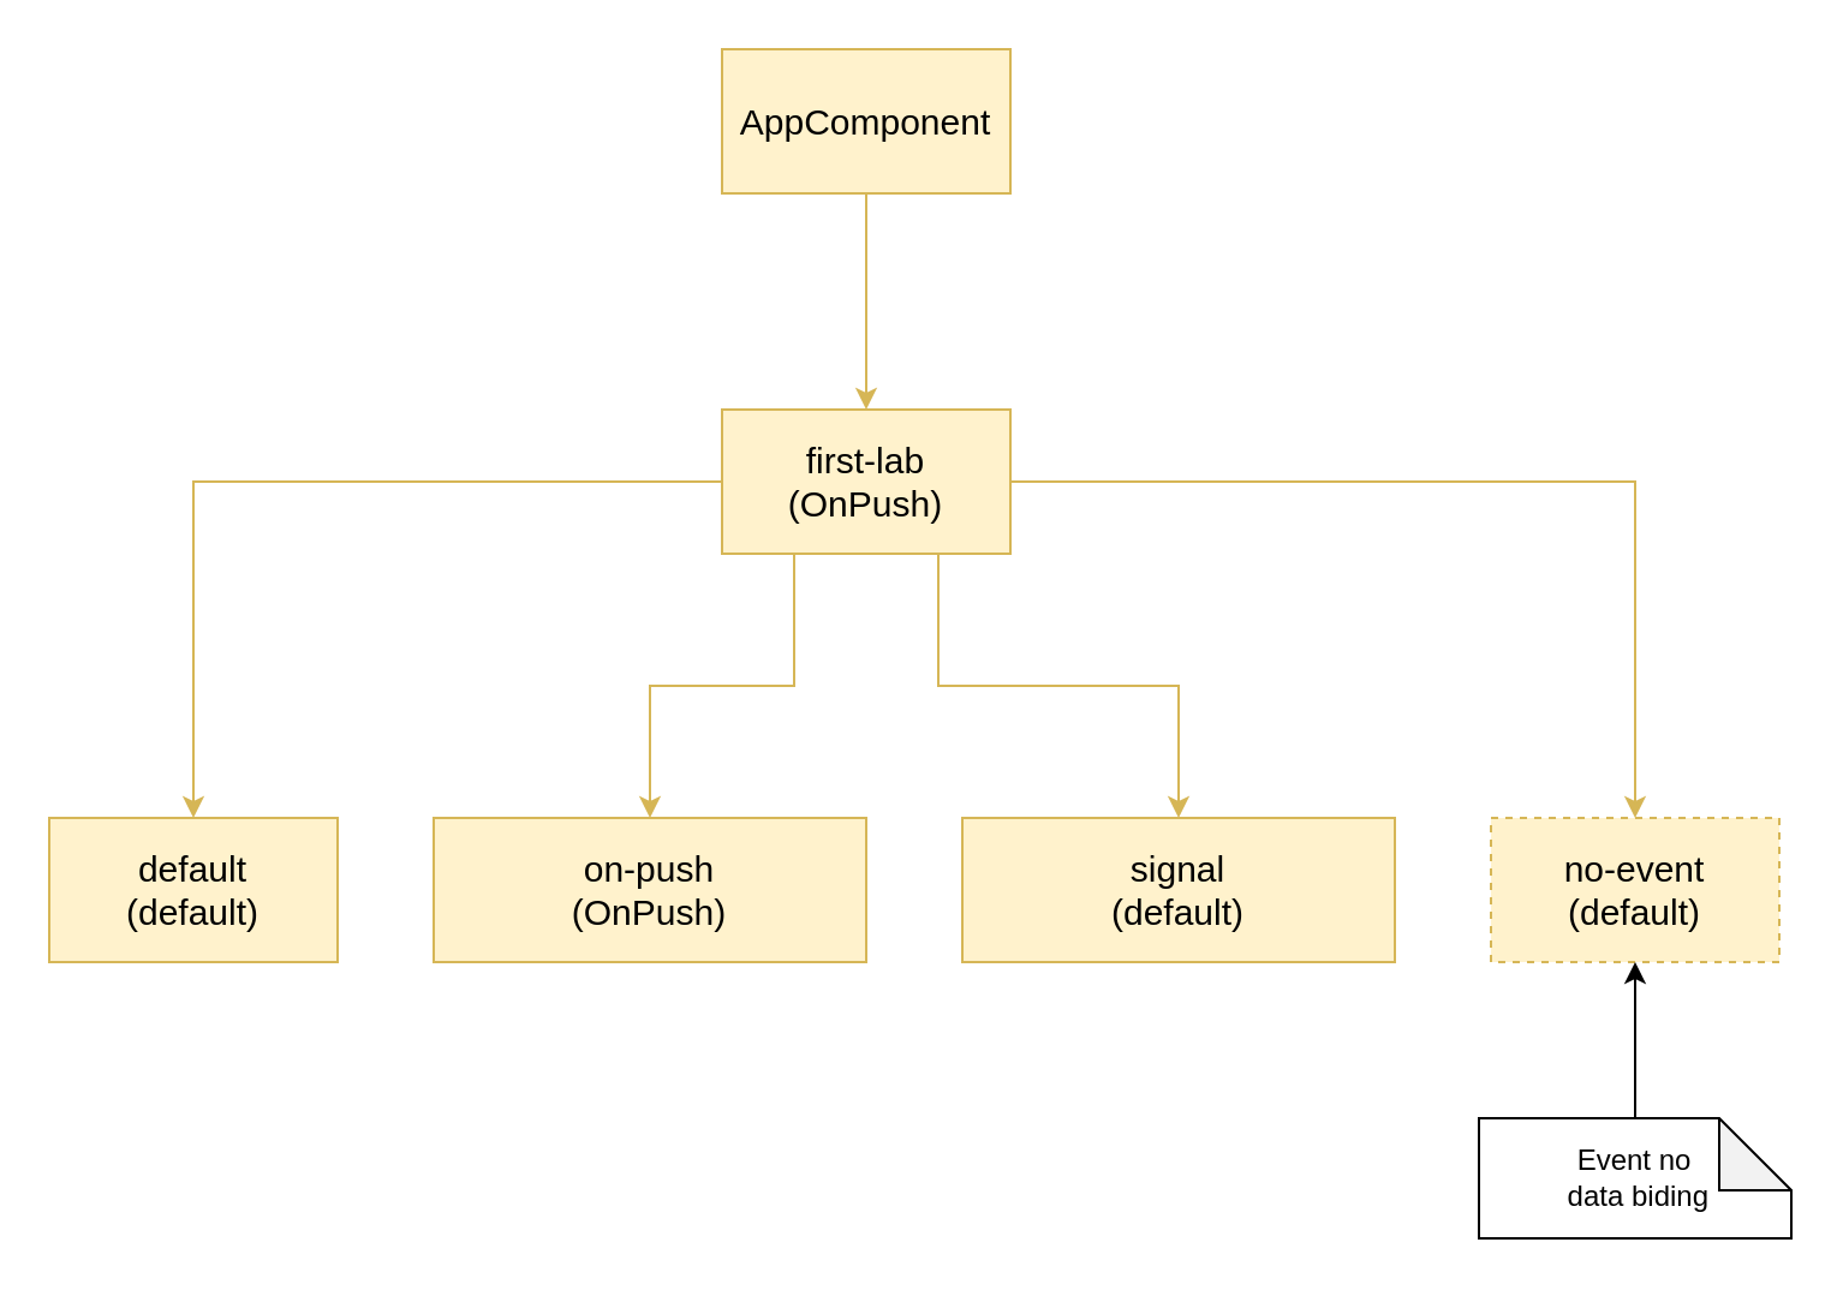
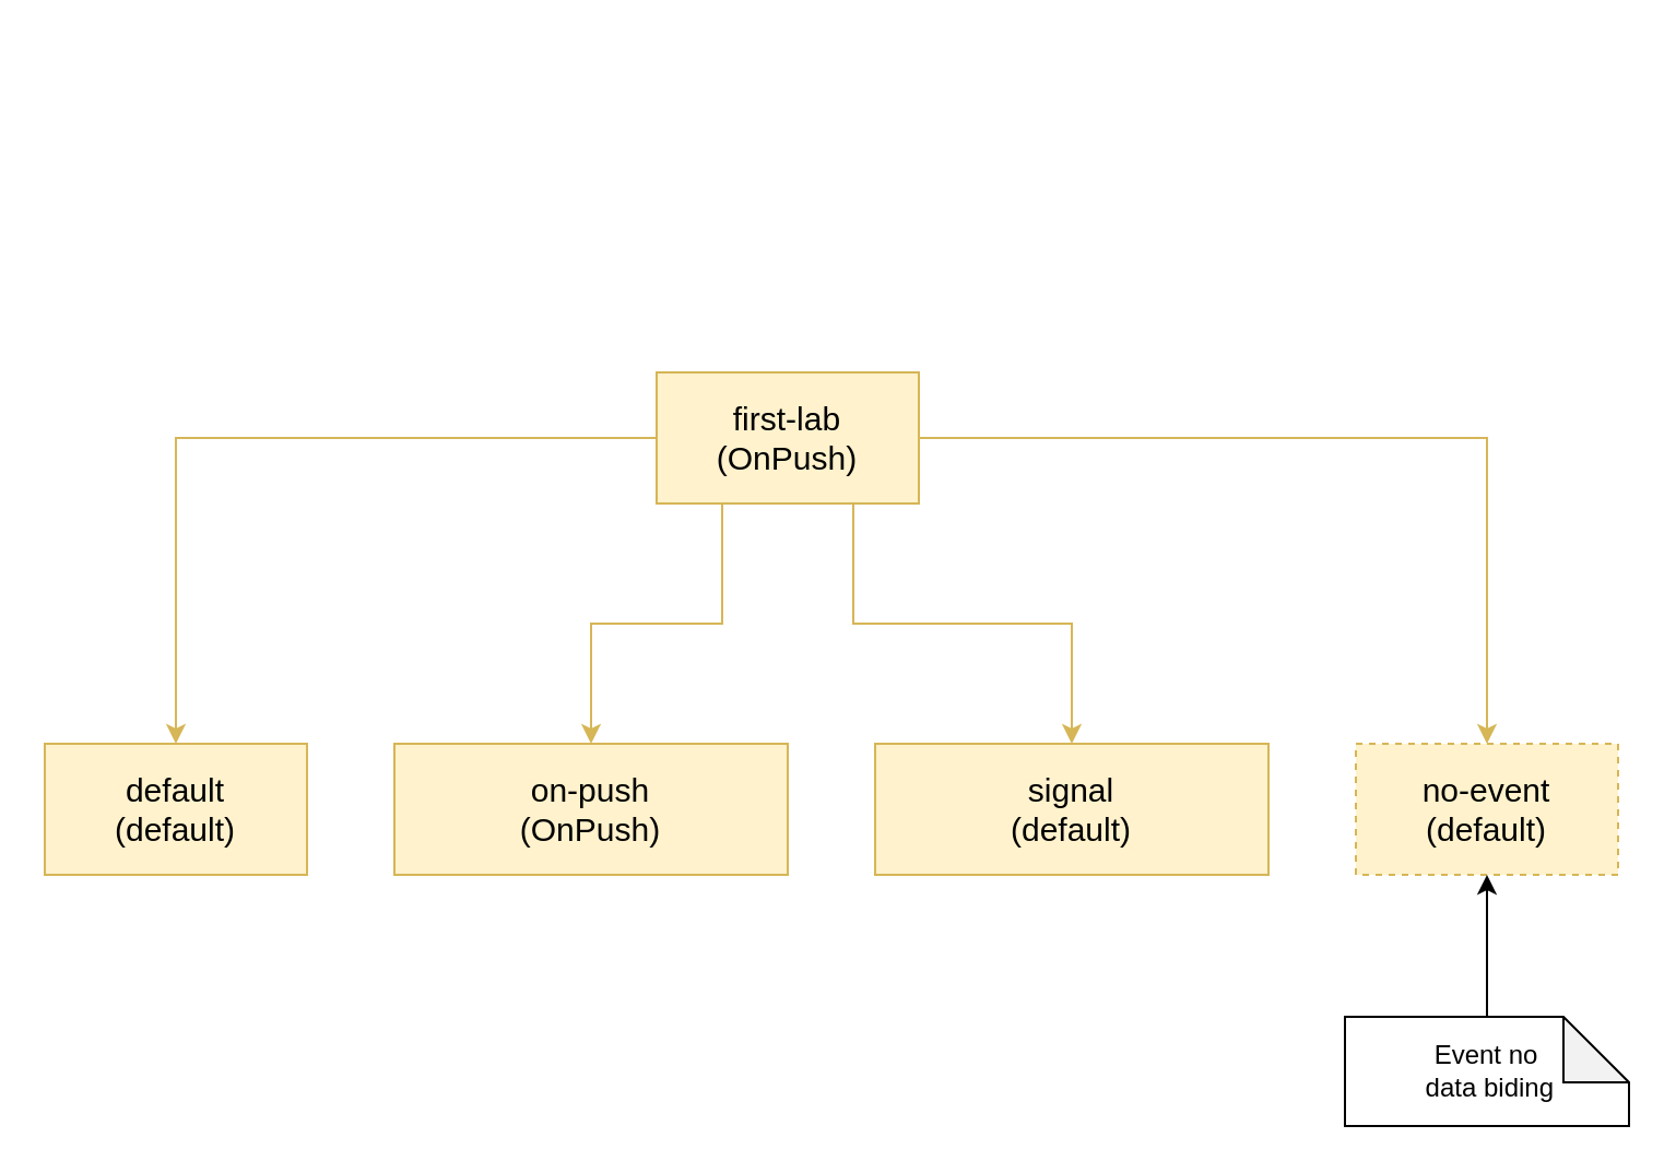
  <mxCell id="0" />
  <mxCell id="1" parent="0" />
  <mxCell id="2" value="default&lt;br style=&quot;font-size: 15px;&quot;&gt;(default)" style="rounded=0;whiteSpace=wrap;html=1;fontSize=15;fillColor=#fff2cc;strokeColor=#d6b656;" parent="1" vertex="1"><mxGeometry x="20" y="340" width="120" height="60" as="geometry" /></mxCell>
  <mxCell id="3" style="edgeStyle=orthogonalEdgeStyle;rounded=0;orthogonalLoop=1;jettySize=auto;html=1;entryX=0.5;entryY=0;entryDx=0;entryDy=0;fillColor=#fff2cc;strokeColor=#d6b656;" parent="1" source="7" target="2" edge="1"><mxGeometry relative="1" as="geometry" /></mxCell>
  <mxCell id="4" style="edgeStyle=orthogonalEdgeStyle;rounded=0;orthogonalLoop=1;jettySize=auto;html=1;exitX=1;exitY=0.5;exitDx=0;exitDy=0;entryX=0.5;entryY=0;entryDx=0;entryDy=0;fillColor=#fff2cc;strokeColor=#d6b656;" parent="1" source="7" target="11" edge="1"><mxGeometry relative="1" as="geometry" /></mxCell>
  <mxCell id="5" style="edgeStyle=orthogonalEdgeStyle;rounded=0;orthogonalLoop=1;jettySize=auto;html=1;exitX=0.5;exitY=1;exitDx=0;exitDy=0;entryX=0.5;entryY=0;entryDx=0;entryDy=0;fillColor=#fff2cc;strokeColor=#d6b656;" parent="1" source="7" target="8" edge="1"><mxGeometry relative="1" as="geometry"><Array as="points"><mxPoint x="330" y="230" /><mxPoint x="330" y="285" /><mxPoint x="270" y="285" /></Array></mxGeometry></mxCell>
  <mxCell id="6" style="edgeStyle=orthogonalEdgeStyle;rounded=0;orthogonalLoop=1;jettySize=auto;html=1;exitX=0.75;exitY=1;exitDx=0;exitDy=0;fillColor=#fff2cc;strokeColor=#d6b656;" parent="1" source="7" target="12" edge="1"><mxGeometry relative="1" as="geometry" /></mxCell>
  <mxCell id="7" value="first-lab&lt;br&gt;(OnPush)" style="rounded=0;whiteSpace=wrap;html=1;fontSize=15;fillColor=#fff2cc;strokeColor=#d6b656;" parent="1" vertex="1"><mxGeometry x="300" y="170" width="120" height="60" as="geometry" /></mxCell>
  <mxCell id="8" value="on-push&lt;br style=&quot;font-size: 15px;&quot;&gt;(OnPush)" style="rounded=0;whiteSpace=wrap;html=1;fontSize=15;fillColor=#fff2cc;strokeColor=#d6b656;" parent="1" vertex="1"><mxGeometry x="180" y="340" width="180" height="60" as="geometry" /></mxCell>
- <mxCell id="9" style="edgeStyle=orthogonalEdgeStyle;rounded=0;orthogonalLoop=1;jettySize=auto;html=1;entryX=0.5;entryY=0;entryDx=0;entryDy=0;fillColor=#fff2cc;strokeColor=#d6b656;" parent="1" source="10" target="7" edge="1"><mxGeometry relative="1" as="geometry" /></mxCell>
- <mxCell id="10" value="AppComponent" style="rounded=0;whiteSpace=wrap;html=1;fontSize=15;fillColor=#fff2cc;strokeColor=#d6b656;" parent="1" vertex="1"><mxGeometry x="300" y="20" width="120" height="60" as="geometry" /></mxCell>
  <mxCell id="11" value="no-event&lt;br style=&quot;font-size: 15px;&quot;&gt;(default)" style="rounded=0;whiteSpace=wrap;html=1;fontSize=15;fillColor=#fff2cc;strokeColor=#d6b656;dashed=1;" parent="1" vertex="1"><mxGeometry x="620" y="340" width="120" height="60" as="geometry" /></mxCell>
  <mxCell id="12" value="signal&lt;br&gt;(default)" style="rounded=0;whiteSpace=wrap;html=1;fontSize=15;fillColor=#fff2cc;strokeColor=#d6b656;" parent="1" vertex="1"><mxGeometry x="400" y="340" width="180" height="60" as="geometry" /></mxCell>
  <mxCell id="13" style="edgeStyle=orthogonalEdgeStyle;rounded=0;orthogonalLoop=1;jettySize=auto;html=1;entryX=0.5;entryY=1;entryDx=0;entryDy=0;" parent="1" source="14" target="11" edge="1"><mxGeometry relative="1" as="geometry" /></mxCell>
  <mxCell id="14" value="Event no&lt;br&gt;&amp;nbsp;data biding" style="shape=note;whiteSpace=wrap;html=1;backgroundOutline=1;darkOpacity=0.05;" parent="1" vertex="1"><mxGeometry x="615" y="465" width="130" height="50" as="geometry" /></mxCell>
